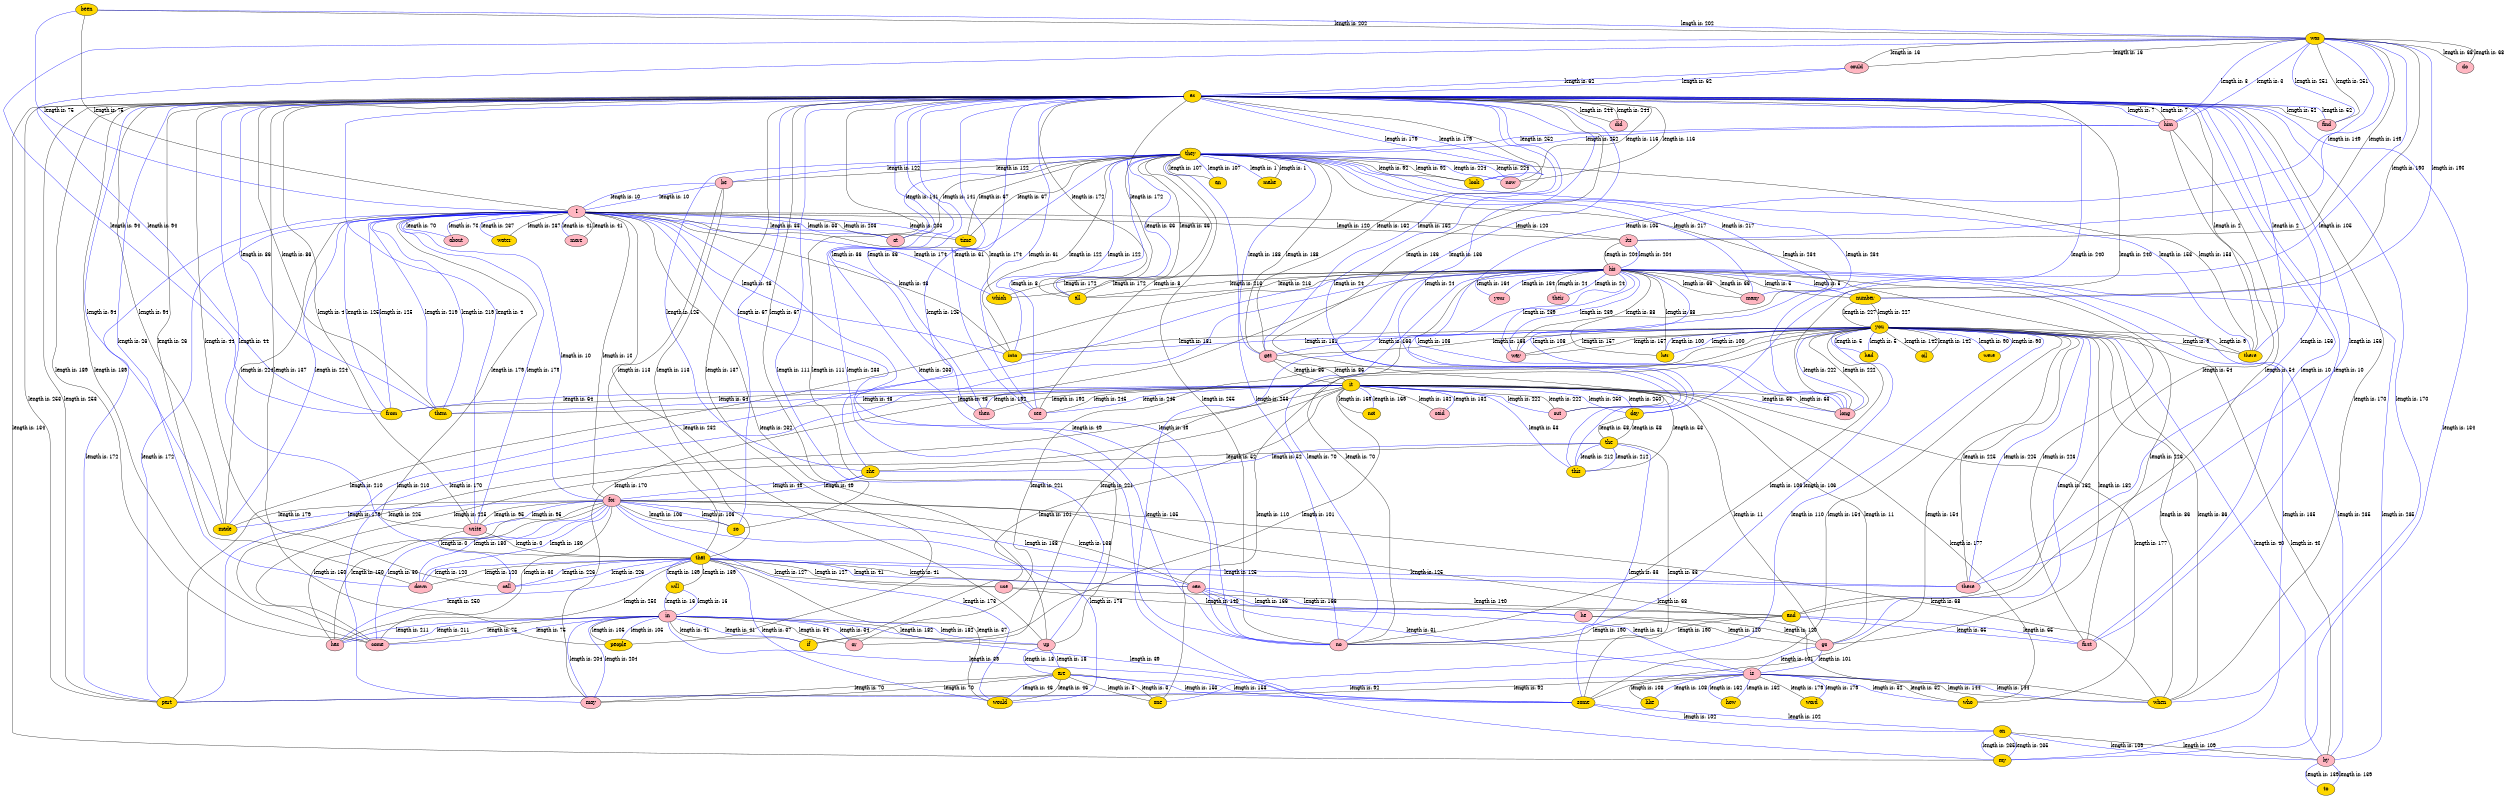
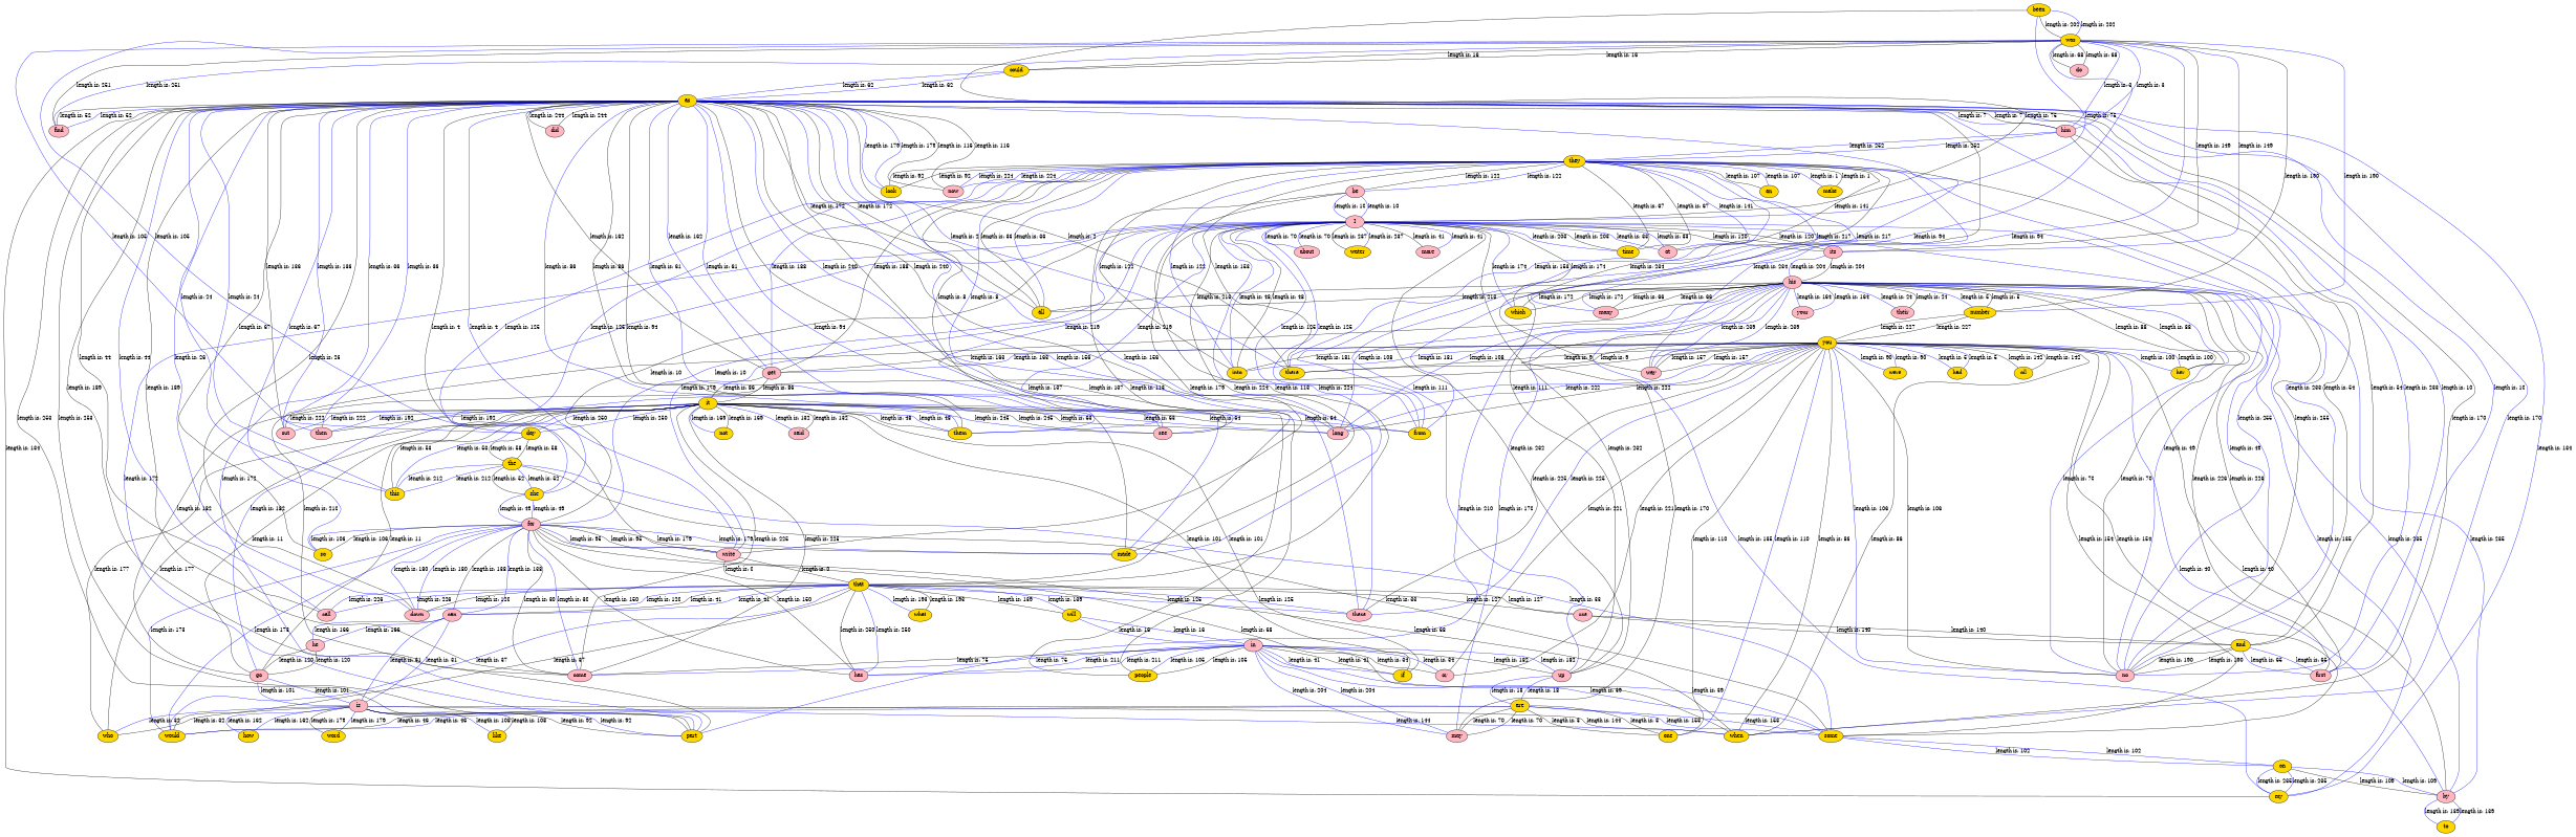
  graph {
    node [fillcolor=gold style=filled]
    edge [color=blue]
    been
    was
    I [fillcolor=lightpink]
    do [fillcolor=lightpink]
    him [fillcolor=lightpink]
    number
    its [fillcolor=lightpink]
    find [fillcolor=lightpink]
    from
    day
-   could [fillcolor=lightpink]
+   could
    about [fillcolor=lightpink]
    for [fillcolor=lightpink]
    be [fillcolor=lightpink]
    write [fillcolor=lightpink]
    which
    no [fillcolor=lightpink]
    part
    up [fillcolor=lightpink]
    into
    at [fillcolor=lightpink]
    time
    made
    them
    water
    more [fillcolor=lightpink]
    and
    as
    they
    you
    his [fillcolor=lightpink]
    it
    the
    down [fillcolor=lightpink]
    can [fillcolor=lightpink]
    would
    has [fillcolor=lightpink]
    when
    come [fillcolor=lightpink]
    so
    she
    that
    is [fillcolor=lightpink]
    are
    in [fillcolor=lightpink]
    use [fillcolor=lightpink]
    these [fillcolor=lightpink]
    call [fillcolor=lightpink]
+   what
    will
    first [fillcolor=lightpink]
    he [fillcolor=lightpink]
    had
    way [fillcolor=lightpink]
    long [fillcolor=lightpink]
    her
    by [fillcolor=lightpink]
    some
    or [fillcolor=lightpink]
    one
    go [fillcolor=lightpink]
    oil
    were
    there
    get [fillcolor=lightpink]
    on
    to
    your [fillcolor=lightpink]
    all
    may [fillcolor=lightpink]
    their [fillcolor=lightpink]
    my
    many [fillcolor=lightpink]
    look
    see [fillcolor=lightpink]
    now [fillcolor=lightpink]
    people
    this
    then [fillcolor=lightpink]
    out [fillcolor=lightpink]
    did [fillcolor=lightpink]
    an
    make
    like
    how
    word
    who
    if
    not
    said [fillcolor=lightpink]
    been -- was [color=black label="length is: 202"]
    been -- I [label="length is: 75"]
    was -- been [label="length is: 202"]
    was -- do [color=black label="length is: 68"]
    was -- him [label="length is: 3"]
    was -- number [color=black label="length is: 190"]
    was -- its [label="length is: 149"]
    was -- find [label="length is: 251"]
    was -- from [label="length is: 94"]
    was -- day [label="length is: 105"]
    was -- could [color=black label="length is: 16"]
    I -- been [color=black label="length is: 75"]
    I -- its [color=black label="length is: 120"]
    I -- from [label="length is: 125"]
    I -- about [label="length is: 70"]
    I -- for [label="length is: 10"]
    I -- be [label="length is: 10"]
    I -- write [label="length is: 179"]
    I -- which [label="length is: 174"]
    I -- no [label="length is: 49"]
    I -- part [label="length is: 172"]
    I -- up [color=black label="length is: 232"]
    I -- into [label="length is: 48"]
    I -- at [label="length is: 33"]
    I -- time [label="length is: 203"]
    I -- made [label="length is: 224"]
    I -- them [label="length is: 219"]
    I -- water [label="length is: 237"]
    I -- more [label="length is: 41"]
    do -- was [color=black label="length is: 68"]
    him -- was [label="length is: 3"]
    him -- and [color=black label="length is: 54"]
    him -- as [label="length is: 7"]
    him -- they [label="length is: 252"]
    number -- was [label="length is: 190"]
    number -- you [color=black label="length is: 227"]
    number -- his [label="length is: 5"]
    its -- was [color=black label="length is: 149"]
    its -- I [color=black label="length is: 120"]
    its -- his [color=black label="length is: 204"]
    find -- was [color=black label="length is: 251"]
    find -- as [label="length is: 52"]
    from -- was [label="length is: 94"]
    from -- I [label="length is: 125"]
    from -- it [color=black label="length is: 64"]
    day -- was [label="length is: 105"]
    day -- it [label="length is: 250"]
    day -- the [color=black label="length is: 58"]
    could -- was [color=black label="length is: 16"]
    could -- as [label="length is: 62"]
    about -- I [label="length is: 70"]
    for -- I [color=black label="length is: 10"]
    for -- write [color=black label="length is: 95"]
    for -- made [label="length is: 179"]
    for -- down [label="length is: 180"]
    for -- can [label="length is: 138"]
    for -- would [label="length is: 173"]
    for -- has [color=black label="length is: 150"]
    for -- when [color=black label="length is: 68"]
    for -- come [label="length is: 30"]
    for -- so [label="length is: 106"]
    for -- she [label="length is: 49"]
    be -- I [label="length is: 10"]
    be -- they [color=black label="length is: 122"]
    be -- that [color=black label="length is: 113"]
    write -- I [color=black label="length is: 179"]
    write -- for [label="length is: 95"]
    write -- as [label="length is: 4"]
    write -- that [color=black label="length is: 0"]
    which -- I [color=black label="length is: 174"]
    which -- his [color=black label="length is: 172"]
    no -- I [label="length is: 49"]
    no -- and [color=black label="length is: 190"]
    no -- as [label="length is: 233"]
    no -- they [label="length is: 255"]
    no -- you [label="length is: 106"]
    no -- his [color=black label="length is: 70"]
    part -- I [label="length is: 172"]
    part -- as [color=black label="length is: 253"]
    part -- his [label="length is: 210"]
    part -- is [color=black label="length is: 92"]
    up -- I [color=black label="length is: 232"]
    up -- as [color=black label="length is: 111"]
    up -- are [label="length is: 18"]
    up -- in [color=black label="length is: 182"]
    into -- I [color=black label="length is: 48"]
    into -- they [label="length is: 122"]
    into -- you [label="length is: 181"]
    at -- I [label="length is: 33"]
    at -- they [color=black label="length is: 141"]
    time -- I [color=black label="length is: 203"]
    time -- they [color=black label="length is: 67"]
    made -- I [color=black label="length is: 224"]
    made -- for [color=black label="length is: 179"]
    made -- as [color=black label="length is: 94"]
    them -- I [label="length is: 219"]
    them -- as [color=black label="length is: 86"]
    them -- it [color=black label="length is: 48"]
    water -- I [color=black label="length is: 237"]
    more -- I [color=black label="length is: 41"]
    and -- him [color=black label="length is: 54"]
    and -- no [color=black label="length is: 190"]
    and -- use [color=black label="length is: 140"]
    and -- first [label="length is: 65"]
    as -- him [color=black label="length is: 7"]
    as -- find [color=black label="length is: 52"]
    as -- could [label="length is: 62"]
    as -- write [color=black label="length is: 4"]
    as -- no [label="length is: 233"]
    as -- part [color=black label="length is: 253"]
    as -- up [label="length is: 111"]
    as -- made [label="length is: 94"]
    as -- them [label="length is: 86"]
    as -- down [color=black label="length is: 26"]
    as -- when [label="length is: 170"]
    as -- come [color=black label="length is: 189"]
    as -- so [color=black label="length is: 67"]
    as -- these [label="length is: 156"]
    as -- call [color=black label="length is: 44"]
    as -- first [label="length is: 10"]
    as -- long [label="length is: 240"]
    as -- there [color=black label="length is: 2"]
    as -- get [label="length is: 162"]
    as -- all [color=black label="length is: 172"]
    as -- my [label="length is: 134"]
    as -- look [label="length is: 179"]
    as -- see [label="length is: 61"]
    as -- now [color=black label="length is: 116"]
    as -- people [color=black label="length is: 137"]
    as -- this [label="length is: 24"]
    as -- then [label="length is: 36"]
    as -- out [label="length is: 136"]
    as -- did [color=black label="length is: 244"]
    they -- him [label="length is: 252"]
    they -- be [label="length is: 122"]
    they -- no [color=black label="length is: 255"]
    they -- into [color=black label="length is: 122"]
    they -- at [label="length is: 141"]
    they -- time [color=black label="length is: 67"]
    they -- she [label="length is: 125"]
    they -- way [label="length is: 234"]
    they -- there [label="length is: 153"]
    they -- get [color=black label="length is: 188"]
    they -- all [label="length is: 36"]
    they -- many [label="length is: 217"]
    they -- look [color=black label="length is: 92"]
    they -- see [label="length is: 8"]
    they -- now [label="length is: 224"]
    they -- an [label="length is: 107"]
    they -- make [color=black label="length is: 1"]
    you -- number [color=black label="length is: 227"]
    you -- no [color=black label="length is: 106"]
    you -- into [color=black label="length is: 181"]
    you -- when [color=black label="length is: 86"]
    you -- these [color=black label="length is: 225"]
    you -- had [label="length is: 5"]
    you -- way [color=black label="length is: 157"]
    you -- long [label="length is: 222"]
    you -- her [label="length is: 100"]
    you -- by [label="length is: 40"]
    you -- some [color=black label="length is: 154"]
    you -- or [color=black label="length is: 221"]
    you -- one [color=black label="length is: 110"]
    you -- go [label="length is: 182"]
    you -- oil [color=black label="length is: 142"]
    you -- were [label="length is: 90"]
    you -- there [color=black label="length is: 9"]
    you -- get [label="length is: 163"]
    his -- number [color=black label="length is: 5"]
    his -- its [label="length is: 204"]
    his -- which [color=black label="length is: 172"]
    his -- no [label="length is: 70"]
    his -- part [color=black label="length is: 210"]
    his -- first [color=black label="length is: 226"]
    his -- way [label="length is: 239"]
    his -- long [label="length is: 108"]
    his -- her [color=black label="length is: 88"]
    his -- by [label="length is: 235"]
    his -- your [label="length is: 164"]
    his -- all [color=black label="length is: 213"]
    his -- may [label="length is: 170"]
    his -- their [color=black label="length is: 24"]
    his -- my [label="length is: 135"]
    his -- many [color=black label="length is: 66"]
    it -- from [label="length is: 64"]
    it -- day [label="length is: 250"]
    it -- them [label="length is: 48"]
    it -- come [color=black label="length is: 225"]
    it -- long [label="length is: 63"]
    it -- go [color=black label="length is: 11"]
    it -- get [color=black label="length is: 86"]
    it -- see [color=black label="length is: 245"]
    it -- this [color=black label="length is: 53"]
    it -- then [color=black label="length is: 192"]
    it -- out [color=black label="length is: 222"]
    it -- who [color=black label="length is: 177"]
    it -- if [color=black label="length is: 101"]
    it -- not [color=black label="length is: 169"]
    it -- said [color=black label="length is: 132"]
    the -- day [color=black label="length is: 58"]
    the -- she [color=black label="length is: 52"]
    the -- some [label="length is: 33"]
    the -- this [label="length is: 212"]
    down -- for [label="length is: 180"]
    down -- as [label="length is: 26"]
    down -- that [color=black label="length is: 120"]
    can -- for [color=black label="length is: 138"]
    can -- that [color=black label="length is: 41"]
    can -- is [label="length is: 31"]
    can -- he [label="length is: 166"]
    would -- for [label="length is: 173"]
    would -- that [label="length is: 37"]
    would -- are [color=black label="length is: 46"]
    has -- for [color=black label="length is: 150"]
    has -- that [color=black label="length is: 250"]
    has -- in [label="length is: 211"]
    when -- for [color=black label="length is: 68"]
    when -- as [color=black label="length is: 170"]
    when -- you [color=black label="length is: 86"]
    when -- is [color=black label="length is: 144"]
    come -- for [color=black label="length is: 30"]
    come -- as [color=black label="length is: 189"]
    come -- it [color=black label="length is: 225"]
    come -- in [color=black label="length is: 75"]
    so -- for [color=black label="length is: 106"]
    so -- as [label="length is: 67"]
    she -- for [label="length is: 49"]
    she -- they [label="length is: 125"]
    she -- the [label="length is: 52"]
    that -- be [color=black label="length is: 113"]
    that -- write [color=black label="length is: 0"]
    that -- down [label="length is: 120"]
    that -- can [label="length is: 41"]
    that -- would [color=black label="length is: 37"]
    that -- has [label="length is: 250"]
    that -- use [color=black label="length is: 127"]
    that -- these [label="length is: 125"]
    that -- call [label="length is: 226"]
+   that -- what [color=black label="length is: 193"]
    that -- will [color=black label="length is: 139"]
    is -- part [label="length is: 92"]
    is -- can [label="length is: 31"]
    is -- when [label="length is: 144"]
    is -- go [label="length is: 101"]
    is -- like [label="length is: 108"]
    is -- how [label="length is: 162"]
    is -- word [label="length is: 179"]
    is -- who [label="length is: 32"]
    are -- up [label="length is: 18"]
    are -- would [label="length is: 46"]
    are -- some [label="length is: 153"]
    are -- one [color=black label="length is: 3"]
    are -- may [color=black label="length is: 70"]
    in -- up [label="length is: 182"]
    in -- has [label="length is: 211"]
    in -- come [label="length is: 75"]
    in -- will [label="length is: 16"]
    in -- some [label="length is: 39"]
    in -- or [label="length is: 34"]
    in -- may [label="length is: 204"]
    in -- people [label="length is: 105"]
    in -- if [color=black label="length is: 41"]
    use -- and [color=black label="length is: 140"]
    use -- that [color=black label="length is: 127"]
    these -- as [label="length is: 156"]
    these -- you [label="length is: 225"]
    these -- that [label="length is: 125"]
    call -- as [label="length is: 44"]
    call -- that [label="length is: 226"]
+   what -- that [label="length is: 193"]
    will -- that [label="length is: 139"]
    will -- in [label="length is: 16"]
    first -- and [label="length is: 65"]
    first -- as [label="length is: 10"]
    first -- his [color=black label="length is: 226"]
    he -- can [label="length is: 166"]
    he -- go [color=black label="length is: 120"]
    had -- you [label="length is: 5"]
    way -- they [color=black label="length is: 234"]
    way -- you [color=black label="length is: 157"]
    way -- his [label="length is: 239"]
    long -- as [color=black label="length is: 240"]
    long -- you [color=black label="length is: 222"]
    long -- his [label="length is: 108"]
    long -- it [color=black label="length is: 63"]
    her -- you [label="length is: 100"]
    her -- his [color=black label="length is: 88"]
    by -- you [color=black label="length is: 40"]
    by -- his [label="length is: 235"]
    by -- on [color=black label="length is: 109"]
    by -- to [label="length is: 139"]
    some -- you [color=black label="length is: 154"]
    some -- the [color=black label="length is: 33"]
    some -- are [label="length is: 153"]
    some -- in [label="length is: 39"]
    some -- on [label="length is: 102"]
    or -- you [color=black label="length is: 221"]
    or -- in [color=black label="length is: 34"]
    one -- you [label="length is: 110"]
    one -- are [color=black label="length is: 3"]
    go -- you [color=black label="length is: 182"]
    go -- it [color=black label="length is: 11"]
    go -- is [label="length is: 101"]
    go -- he [color=black label="length is: 120"]
    oil -- you [color=black label="length is: 142"]
    were -- you [label="length is: 90"]
    there -- as [label="length is: 2"]
    there -- they [color=black label="length is: 153"]
    there -- you [color=black label="length is: 9"]
    get -- as [color=black label="length is: 162"]
    get -- they [label="length is: 188"]
    get -- you [color=black label="length is: 163"]
    get -- it [color=black label="length is: 86"]
    on -- by [label="length is: 109"]
    on -- some [label="length is: 102"]
    on -- my [label="length is: 235"]
    to -- by [label="length is: 139"]
    your -- his [label="length is: 164"]
    all -- as [color=black label="length is: 172"]
    all -- they [color=black label="length is: 36"]
    all -- his [color=black label="length is: 213"]
    may -- his [color=black label="length is: 170"]
    may -- are [color=black label="length is: 70"]
    may -- in [label="length is: 204"]
    their -- his [label="length is: 24"]
    my -- as [color=black label="length is: 134"]
    my -- his [label="length is: 135"]
    my -- on [label="length is: 235"]
    many -- they [label="length is: 217"]
    many -- his [color=black label="length is: 66"]
    look -- as [label="length is: 179"]
    look -- they [color=black label="length is: 92"]
    see -- as [label="length is: 61"]
    see -- they [color=black label="length is: 8"]
    see -- it [label="length is: 245"]
    now -- as [color=black label="length is: 116"]
    now -- they [label="length is: 224"]
    people -- as [color=black label="length is: 137"]
    people -- in [color=black label="length is: 105"]
    this -- as [label="length is: 24"]
    this -- it [label="length is: 53"]
    this -- the [label="length is: 212"]
    then -- as [label="length is: 36"]
    then -- it [label="length is: 192"]
    out -- as [color=black label="length is: 136"]
    out -- it [label="length is: 222"]
    did -- as [color=black label="length is: 244"]
    an -- they [color=black label="length is: 107"]
    make -- they [label="length is: 1"]
    like -- is [color=black label="length is: 108"]
    how -- is [label="length is: 162"]
    word -- is [color=black label="length is: 179"]
    who -- it [color=black label="length is: 177"]
    who -- is [color=black label="length is: 32"]
    if -- it [color=black label="length is: 101"]
    if -- in [label="length is: 41"]
    not -- it [label="length is: 169"]
    said -- it [label="length is: 132"]
  }
